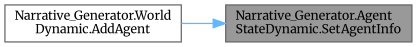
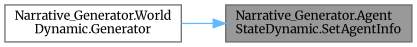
  digraph {
    rankdir=RL
    fontname=Merriweather
    node [fontname=Merriweather fontsize=10 shape=box style=filled]
    n1 [color=gray40 fillcolor=grey60 fontcolor=black height=0.2 label="Narrative_Generator.Agent\lStateDynamic.SetAgentInfo" width=0.4]
-   n2 [color=grey40 fillcolor=white height=0.2 label="Narrative_Generator.World\lDynamic.AddAgent" width=0.4]
+   n2 [color=grey40 fillcolor=white height=0.2 label="Narrative_Generator.World\lDynamic.Generator" width=0.4]
    n1 -> n2 [color=steelblue1 dir=back fontname=Merriweather fontsize=10 labelfontname=Helvetica labelfontsize=10 style=solid]
  }
